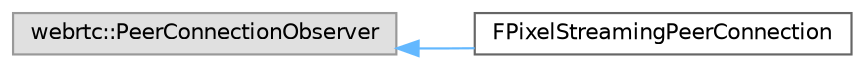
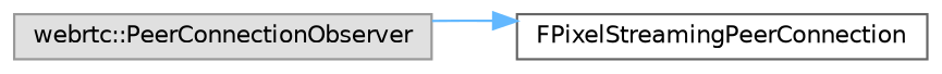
  digraph {
    rankdir=LR
    node [fontname=Helvetica fontsize=10 shape=box style=filled]
    n1 [color=grey60 fillcolor="#E0E0E0" height=0.2 label="webrtc::PeerConnectionObserver" width=0.4]
    n2 [color=grey40 fillcolor=white height=0.2 label=FPixelStreamingPeerConnection width=0.4]
-   n1 -> n2 [color=steelblue1 dir=back fontname=Helvetica fontsize=10 labelfontname=Helvetica labelfontsize=10 style=solid]
+   n2 -> n1 [color=steelblue1 dir=back fontname=Helvetica fontsize=10 labelfontname=Helvetica labelfontsize=10 style=solid]
  }
